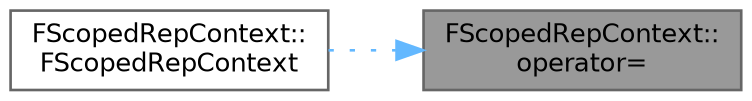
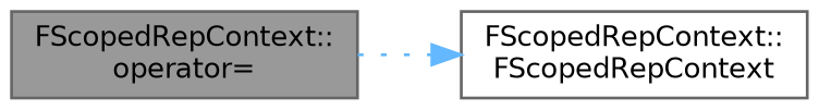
  digraph {
    rankdir=LR
    node [fontname=Helvetica fontsize=10 shape=box style=filled]
    n1 [color=gray40 fillcolor=grey60 fontcolor=black height=0.2 label="FScopedRepContext::\loperator=" width=0.4]
    n2 [color=grey40 fillcolor=white height=0.2 label="FScopedRepContext::\lFScopedRepContext" width=0.4]
-   n2 -> n1 [color=steelblue1 fontname=Helvetica fontsize=10 labelfontname=Helvetica labelfontsize=10 style=dotted]
+   n1 -> n2 [color=steelblue1 fontname=Helvetica fontsize=10 labelfontname=Helvetica labelfontsize=10 style=dotted]
  }
